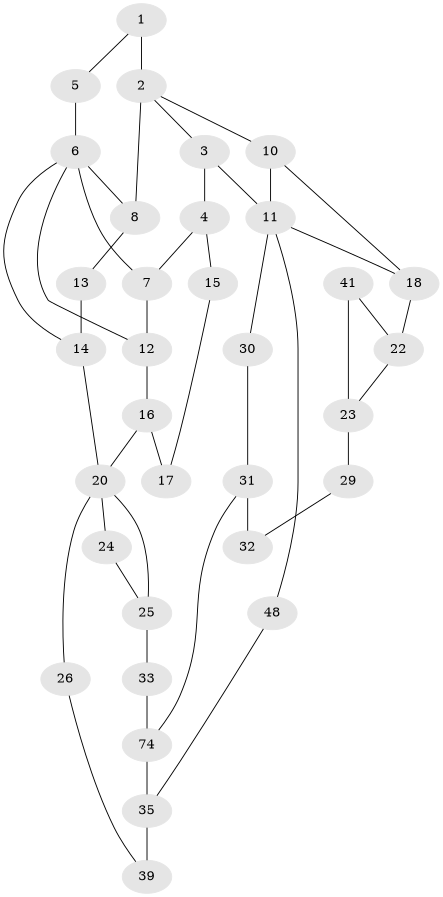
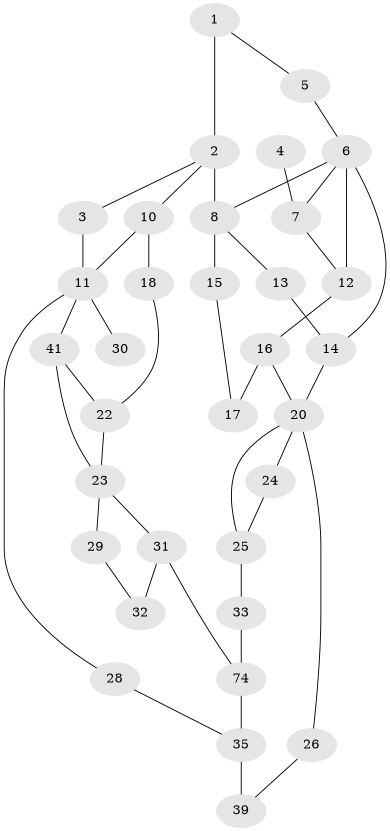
  graph {
    node [color=gray90 style=filled]
    edge [weight=1.0]
    1
    2
    5
    3
    8
    10
    6
    4
    11
    13
    18
    7
    15
-   28 [label=48]
+   28
    n15 [label=41]
    30
    12
    17
    35
    14
    16
    20
    22
    23
    31
    24
    25
    26
    33
    n30 [label=39]
    29
    32
    n33 [label=74]
    1 -- 2 [weight=2.0]
    1 -- 5
    2 -- 3
    2 -- 8 [weight=2.0]
    2 -- 10
    5 -- 6
-   3 -- 4
    3 -- 11 [weight=2.0]
    8 -- 13
    10 -- 11
    10 -- 18
    6 -- 8
    6 -- 7
    6 -- 12
    6 -- 14
    4 -- 7
-   4 -- 15 [weight=2.0]
+   8 -- 15 [weight=2.0]
    11 -- 28
-   11 -- 18
+   11 -- n15
    11 -- 30 [weight=2.0]
    13 -- 14
    18 -- 22
    7 -- 12
    15 -- 17
    28 -- 35
    n15 -- 22
    n15 -- 23
-   30 -- 31 [weight=2.0]
+   23 -- 31 [weight=2.0]
    12 -- 16
    35 -- n30 [weight=2.0]
    14 -- 20
    16 -- 17 [weight=2.0]
    16 -- 20
    20 -- 24
    20 -- 25
    20 -- 26
    22 -- 23
    23 -- 29 [weight=2.0]
    31 -- 32 [weight=2.0]
    31 -- n33
    24 -- 25
    25 -- 33
    26 -- n30
    33 -- n33 [weight=2.0]
    29 -- 32
    n33 -- 35 [weight=2.0]
  }
